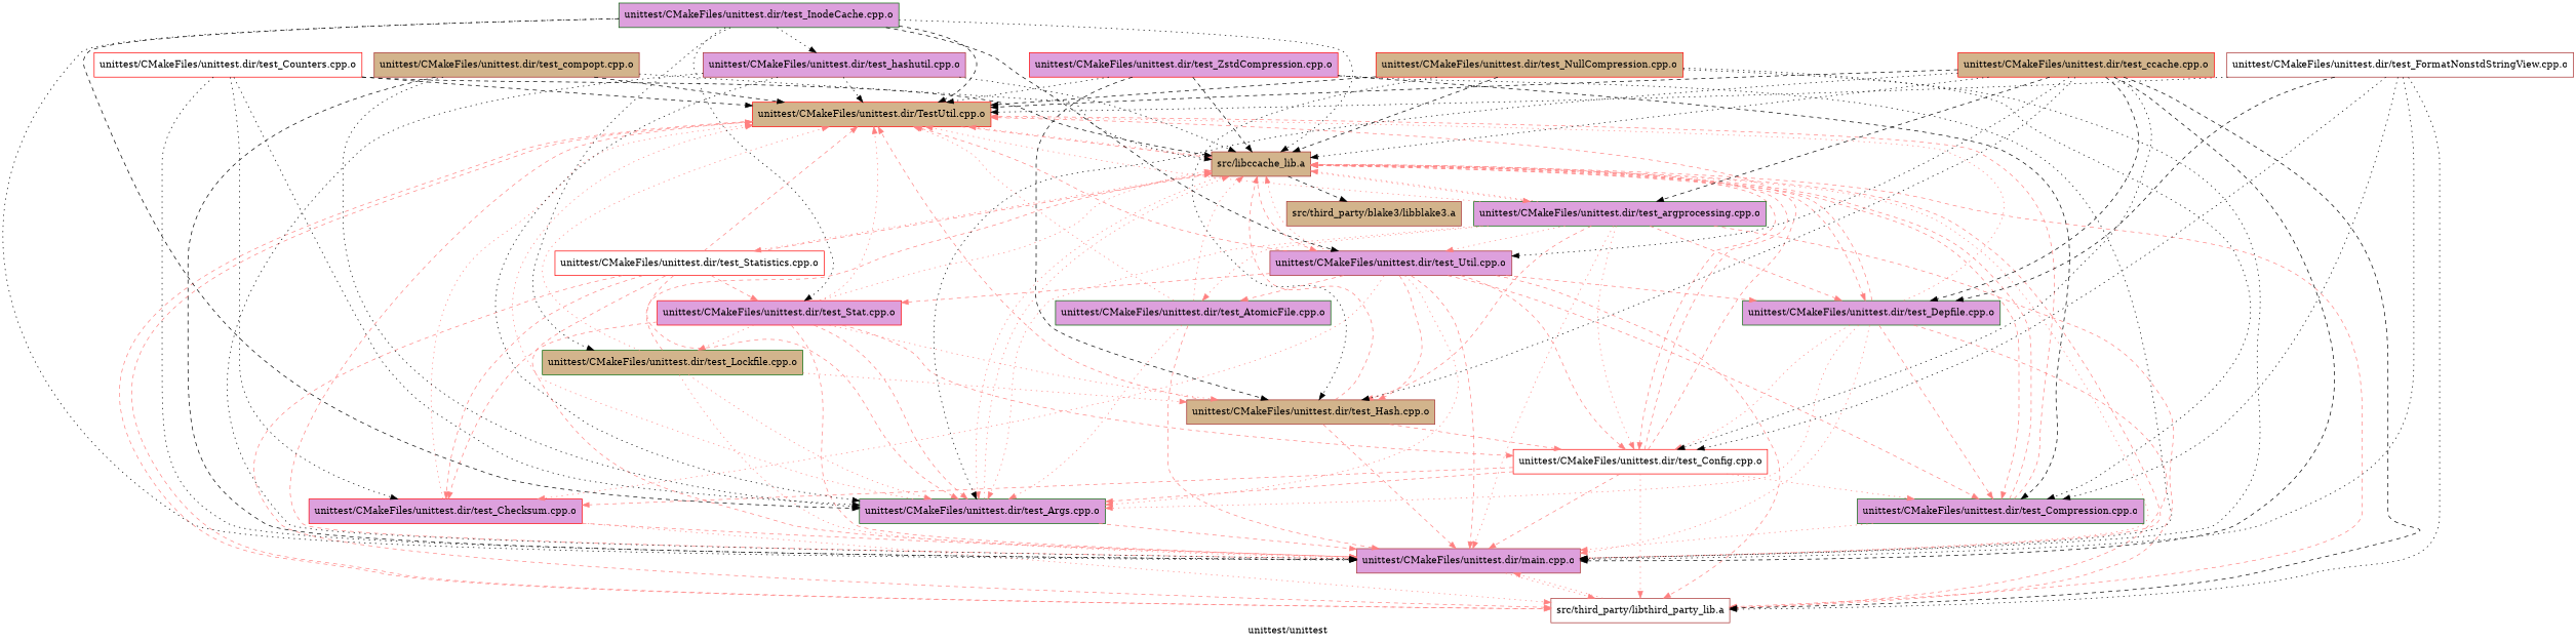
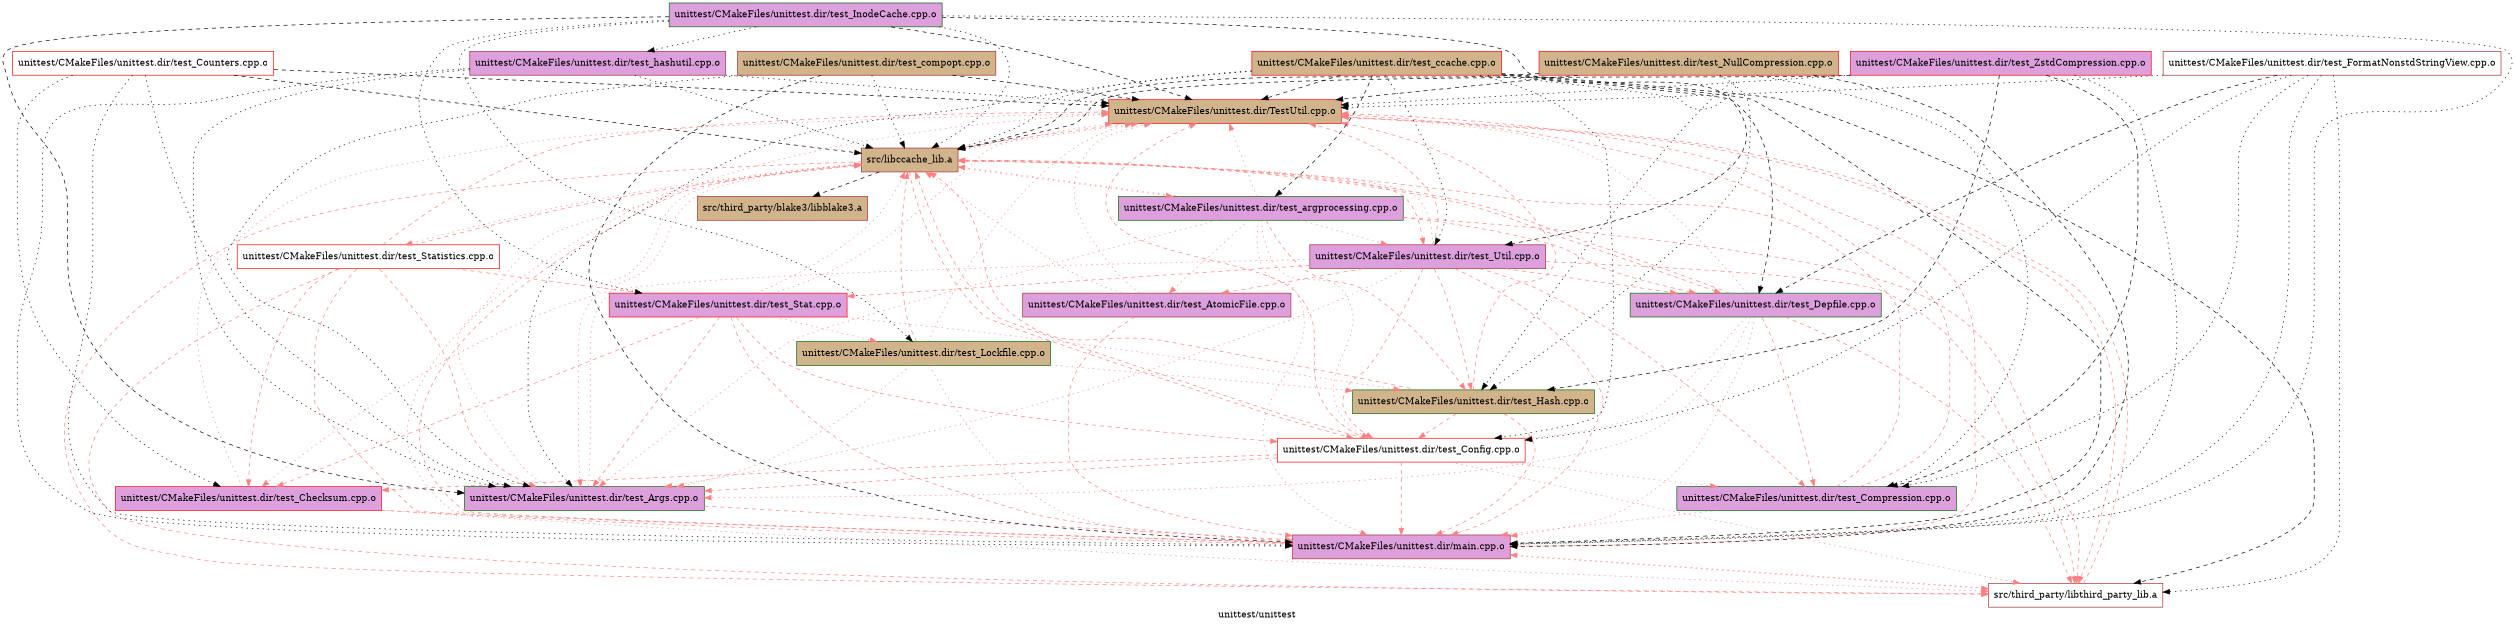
  digraph {
    label="unittest/unittest"
    node [color=red fillcolor=plum shape=record style=filled]
    edge [color="1.000000 0.5 1" style=dashed]
    n1 [fillcolor=tan label="{unittest/CMakeFiles/unittest.dir/TestUtil.cpp.o}"]
    n2 [color=brown fillcolor=tan label="{src/libccache_lib.a}"]
    n3 [color=brown fillcolor=white label="{src/third_party/libthird_party_lib.a}"]
    n4 [color=darkgreen label="{unittest/CMakeFiles/unittest.dir/test_Args.cpp.o}"]
    n5 [fillcolor=white label="{unittest/CMakeFiles/unittest.dir/test_Config.cpp.o}"]
    n6 [color=brown label="{unittest/CMakeFiles/unittest.dir/main.cpp.o}"]
    n7 [color=darkgreen label="{unittest/CMakeFiles/unittest.dir/test_Compression.cpp.o}"]
    n8 [color=darkgreen label="{unittest/CMakeFiles/unittest.dir/test_Depfile.cpp.o}"]
    n9 [color=brown fillcolor=tan label="{src/third_party/blake3/libblake3.a}"]
    n10 [fillcolor=white label="{unittest/CMakeFiles/unittest.dir/test_Statistics.cpp.o}"]
    n11 [color=brown label="{unittest/CMakeFiles/unittest.dir/test_Util.cpp.o}"]
    n12 [color=darkgreen label="{unittest/CMakeFiles/unittest.dir/test_argprocessing.cpp.o}"]
    n13 [label="{unittest/CMakeFiles/unittest.dir/test_Checksum.cpp.o}"]
    n14 [label="{unittest/CMakeFiles/unittest.dir/test_Stat.cpp.o}"]
-   n15 [color=darkgreen label="{unittest/CMakeFiles/unittest.dir/test_AtomicFile.cpp.o}"]
-   n16 [color=brown fillcolor=tan label="{unittest/CMakeFiles/unittest.dir/test_Hash.cpp.o}"]
+   n15 [color=brown label="{unittest/CMakeFiles/unittest.dir/test_AtomicFile.cpp.o}"]
+   n16 [color=darkgreen fillcolor=tan label="{unittest/CMakeFiles/unittest.dir/test_Hash.cpp.o}"]
    n17 [color=darkgreen fillcolor=tan label="{unittest/CMakeFiles/unittest.dir/test_Lockfile.cpp.o}"]
    n18 [fillcolor=white label="{unittest/CMakeFiles/unittest.dir/test_Counters.cpp.o}"]
    n19 [color=brown fillcolor=white label="{unittest/CMakeFiles/unittest.dir/test_FormatNonstdStringView.cpp.o}"]
    n20 [fillcolor=tan label="{unittest/CMakeFiles/unittest.dir/test_NullCompression.cpp.o}"]
    n21 [label="{unittest/CMakeFiles/unittest.dir/test_ZstdCompression.cpp.o}"]
    n22 [fillcolor=tan label="{unittest/CMakeFiles/unittest.dir/test_ccache.cpp.o}"]
    n23 [color=brown fillcolor=tan label="{unittest/CMakeFiles/unittest.dir/test_compopt.cpp.o}"]
    n24 [color=brown label="{unittest/CMakeFiles/unittest.dir/test_hashutil.cpp.o}"]
    n25 [color=darkgreen label="{unittest/CMakeFiles/unittest.dir/test_InodeCache.cpp.o}"]
    n1 -> n2
    n1 -> n3
    n2 -> n1 [style=dotted]
    n2 -> n3
    n2 -> n4 [style=dotted]
    n2 -> n5
    n2 -> n6 [style=dotted]
-   n2 -> n7
    n2 -> n8
    n2 -> n9 [color=""]
    n2 -> n10 [style=dotted]
    n2 -> n11
    n2 -> n12 [style=dotted]
    n3 -> n1
    n3 -> n6 [style=dotted]
    n4 -> n1 [style=dotted]
    n4 -> n2 [style=dotted]
    n4 -> n6
    n5 -> n1
    n5 -> n2
    n5 -> n3 [style=dotted]
    n5 -> n4
    n5 -> n6
    n5 -> n7 [style=dotted]
    n5 -> n13
    n6 -> n1
    n6 -> n2
    n6 -> n3 [style=dotted]
    n7 -> n1
    n7 -> n2
    n7 -> n6 [style=dotted]
    n8 -> n1 [style=dotted]
    n8 -> n2
    n8 -> n3
    n8 -> n4 [style=dotted]
    n8 -> n5 [style=dotted]
    n8 -> n6 [style=dotted]
    n8 -> n7
    n10 -> n1
    n10 -> n2
    n10 -> n3
    n10 -> n4
    n10 -> n6
    n10 -> n13
    n10 -> n14
    n11 -> n1
    n11 -> n2 [style=dotted]
    n11 -> n3
    n11 -> n4 [style=dotted]
    n11 -> n5
    n11 -> n6
    n11 -> n7
    n11 -> n8
    n11 -> n13 [style=dotted]
    n11 -> n14
    n11 -> n15
    n11 -> n16
    n12 -> n1 [style=dotted]
    n12 -> n2 [style=dotted]
    n12 -> n3
    n12 -> n4 [style=dotted]
    n12 -> n5 [style=dotted]
    n12 -> n6 [style=dotted]
    n12 -> n8
    n12 -> n11 [style=dotted]
    n12 -> n15 [style=dotted]
    n12 -> n16
    n13 -> n1 [style=dotted]
    n13 -> n3 [style=dotted]
    n13 -> n6
    n14 -> n1 [style=dotted]
    n14 -> n2 [style=dotted]
    n14 -> n4
    n14 -> n5
    n14 -> n6
    n14 -> n13
    n14 -> n16 [style=dotted]
    n14 -> n17 [style=dotted]
    n15 -> n1 [style=dotted]
    n15 -> n2 [style=dotted]
-   n15 -> n4 [style=dotted]
    n15 -> n6
    n16 -> n1
    n16 -> n2
    n16 -> n5
    n16 -> n6
    n17 -> n1 [style=dotted]
    n17 -> n2
    n17 -> n4 [style=dotted]
    n17 -> n6 [style=dotted]
    n17 -> n16 [style=dotted]
    n18 -> n1 [color=""]
    n18 -> n2 [color=""]
    n18 -> n4 [style=dotted color=""]
    n18 -> n6 [style=dotted color=""]
    n18 -> n13 [style=dotted color=""]
    n19 -> n1 [style=dotted color=""]
    n19 -> n3 [style=dotted color=""]
    n19 -> n5 [style=dotted color=""]
    n19 -> n6 [style=dotted color=""]
    n19 -> n7 [style=dotted color=""]
    n19 -> n8 [color=""]
    n20 -> n1 [color=""]
    n20 -> n2 [color=""]
-   n20 -> n6 [style=dotted color=""]
+   n20 -> n6 [color=""]
    n20 -> n7 [style=dotted color=""]
    n20 -> n16 [style=dotted color=""]
    n21 -> n1 [style=dotted color=""]
    n21 -> n2 [color=""]
    n21 -> n6 [style=dotted color=""]
    n21 -> n7 [color=""]
    n21 -> n16 [color=""]
    n22 -> n1 [color=""]
    n22 -> n2 [style=dotted color=""]
    n22 -> n3 [color=""]
    n22 -> n4 [style=dotted color=""]
    n22 -> n5 [style=dotted color=""]
    n22 -> n6 [color=""]
    n22 -> n8 [color=""]
    n22 -> n11 [style=dotted color=""]
    n22 -> n12 [color=""]
    n22 -> n16 [style=dotted color=""]
    n23 -> n1 [color=""]
    n23 -> n2 [style=dotted color=""]
    n23 -> n4 [style=dotted color=""]
    n23 -> n6 [color=""]
    n24 -> n1 [style=dotted color=""]
    n24 -> n2 [style=dotted color=""]
    n24 -> n4 [style=dotted color=""]
    n24 -> n6 [style=dotted color=""]
    n25 -> n1 [color=""]
    n25 -> n2 [style=dotted color=""]
    n25 -> n4 [color=""]
    n25 -> n6 [style=dotted color=""]
    n25 -> n11 [color=""]
    n25 -> n14 [style=dotted color=""]
    n25 -> n17 [style=dotted color=""]
    n25 -> n24 [style=dotted color=""]
  }
